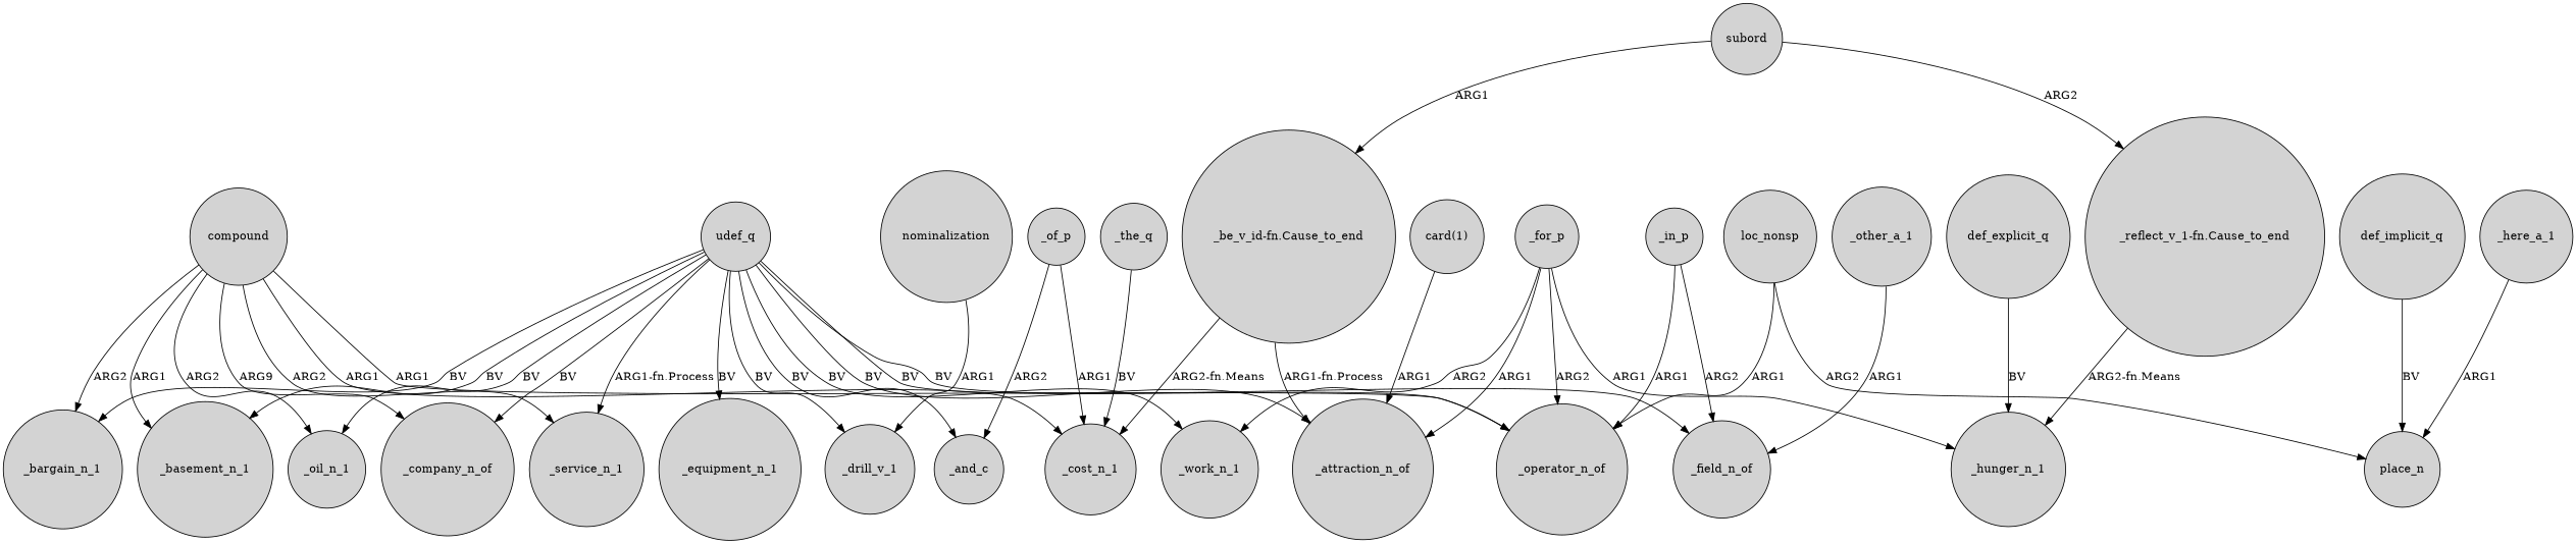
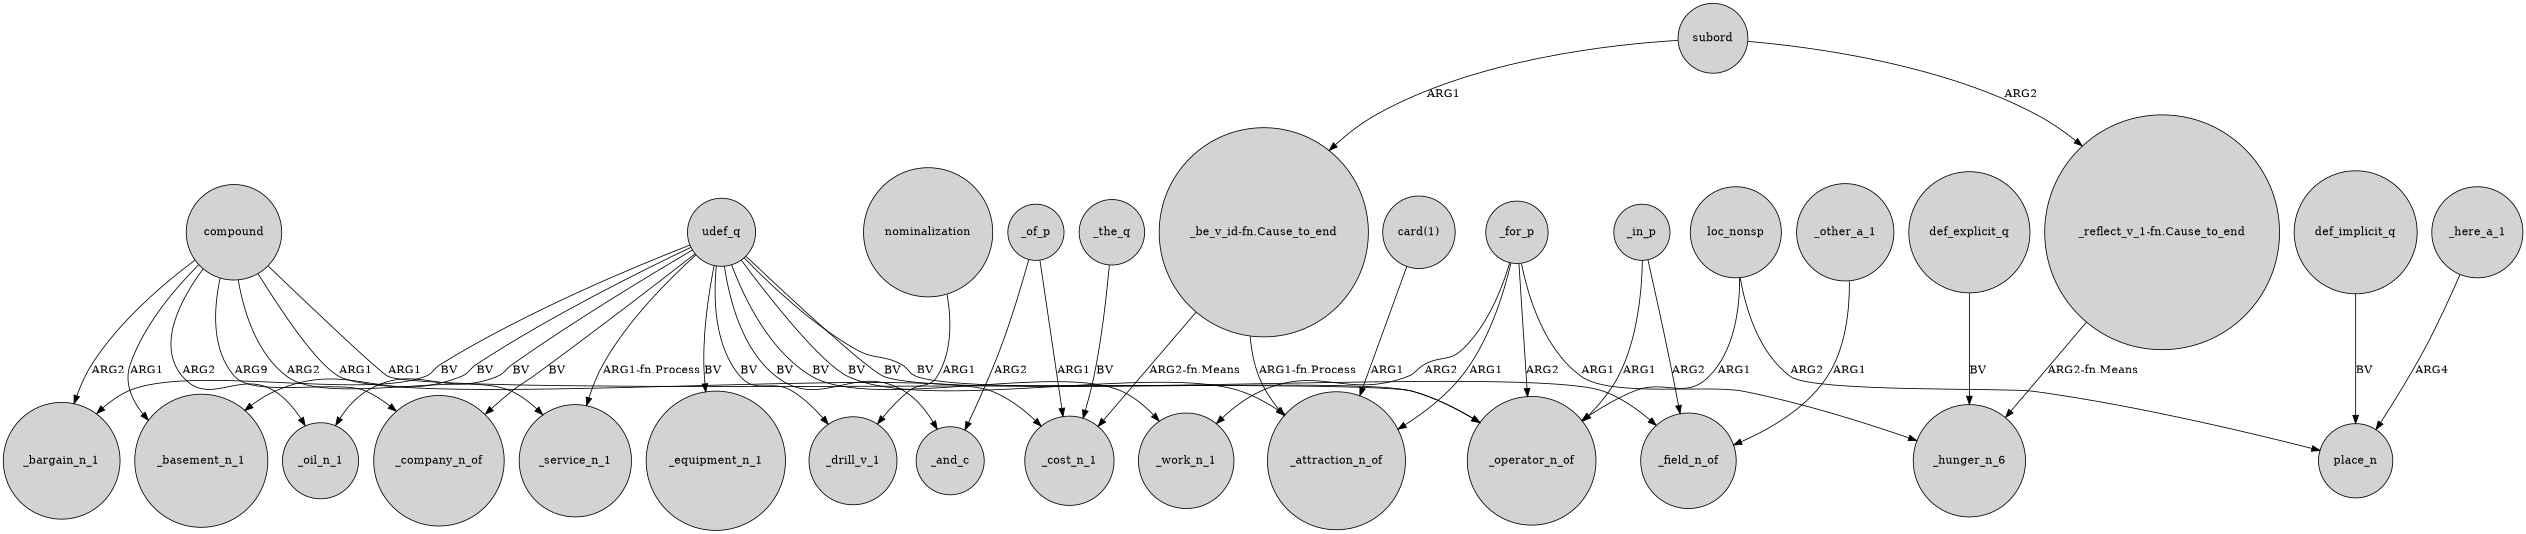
  digraph {
    node [shape=circle style=filled]
    udef_q
    _service_n_1
    _equipment_n_1
    _and_c
    _operator_n_of
    _oil_n_1
    _field_n_of
    _basement_n_1
    _work_n_1
    _company_n_of
    _bargain_n_1
    _attraction_n_of
    _drill_v_1
    nominalization
    _of_p
    _cost_n_1
    _for_p
-   _hunger_n_1
+   _hunger_n_1 [label=_hunger_n_6]
    compound
    def_implicit_q
    place_n
    _in_p
    _the_q
    "_reflect_v_1-fn.Cause_to_end"
    loc_nonsp
    _here_a_1
    subord
    "_be_v_id-fn.Cause_to_end"
    _other_a_1
    "card(1)"
    def_explicit_q
    udef_q -> _service_n_1 [label="ARG1-fn.Process"]
    udef_q -> _equipment_n_1 [label=BV]
    udef_q -> _and_c [label=BV]
    udef_q -> _operator_n_of [label=BV]
    udef_q -> _oil_n_1 [label=BV]
    udef_q -> _field_n_of [label=BV]
    udef_q -> _basement_n_1 [label=BV]
    udef_q -> _work_n_1 [label=BV]
    udef_q -> _company_n_of [label=BV]
    udef_q -> _bargain_n_1 [label=BV]
    udef_q -> _attraction_n_of [label=BV]
    udef_q -> _drill_v_1 [label=BV]
    nominalization -> _drill_v_1 [label=ARG1]
    _of_p -> _and_c [label=ARG2]
    _of_p -> _cost_n_1 [label=ARG1]
    _for_p -> _operator_n_of [label=ARG2]
    _for_p -> _work_n_1 [label=ARG2]
    _for_p -> _attraction_n_of [label=ARG1]
    _for_p -> _hunger_n_1 [label=ARG1]
    compound -> _service_n_1 [label=ARG2]
    compound -> _operator_n_of [label=ARG1]
    compound -> _oil_n_1 [label=ARG2]
    compound -> _basement_n_1 [label=ARG1]
    compound -> _company_n_of [label=ARG9]
    compound -> _bargain_n_1 [label=ARG2]
    compound -> _cost_n_1 [label=ARG1]
    def_implicit_q -> place_n [label=BV]
    _in_p -> _operator_n_of [label=ARG1]
    _in_p -> _field_n_of [label=ARG2]
    _the_q -> _cost_n_1 [label=BV]
    "_reflect_v_1-fn.Cause_to_end" -> _hunger_n_1 [label="ARG2-fn.Means"]
    loc_nonsp -> _operator_n_of [label=ARG1]
    loc_nonsp -> place_n [label=ARG2]
-   _here_a_1 -> place_n [label=ARG1]
+   _here_a_1 -> place_n [label=ARG4]
    subord -> "_reflect_v_1-fn.Cause_to_end" [label=ARG2]
    subord -> "_be_v_id-fn.Cause_to_end" [label=ARG1]
    "_be_v_id-fn.Cause_to_end" -> _attraction_n_of [label="ARG1-fn.Process"]
    "_be_v_id-fn.Cause_to_end" -> _cost_n_1 [label="ARG2-fn.Means"]
    _other_a_1 -> _field_n_of [label=ARG1]
    "card(1)" -> _attraction_n_of [label=ARG1]
    def_explicit_q -> _hunger_n_1 [label=BV]
  }
